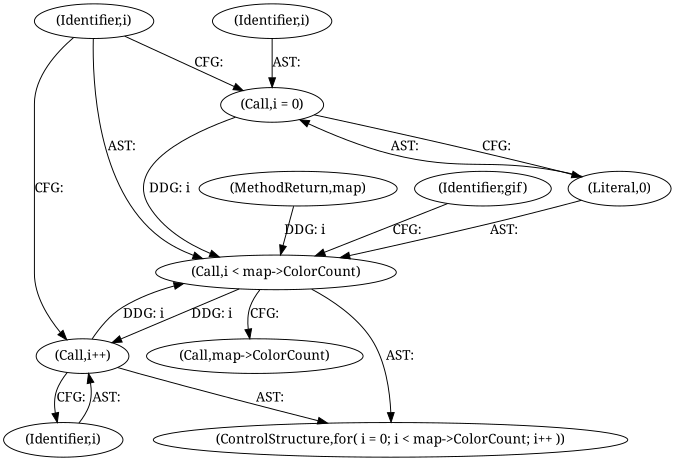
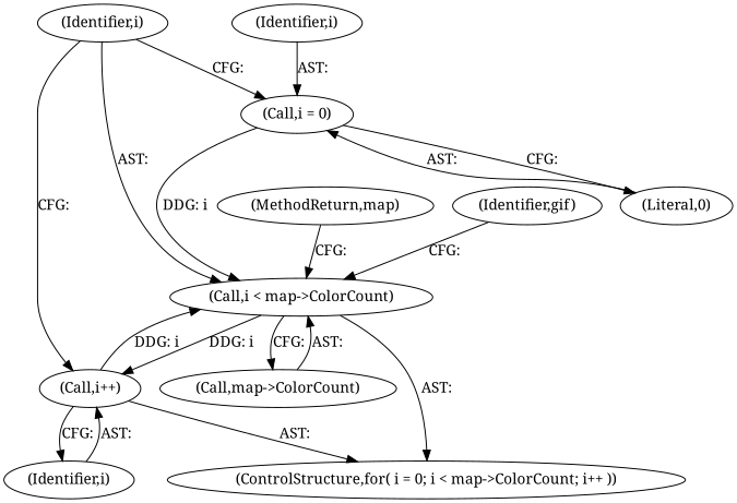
  digraph {
    fontname="Noto Serif"
    node [fontname="Noto Serif"]
    edge [fontname="Noto Serif"]
    n1 [label="(Call,i < map->ColorCount)"]
    n2 [label="(Call,i++)"]
    n3 [label="(Call,map->ColorCount)"]
    n4 [label="(ControlStructure,for( i = 0; i < map->ColorCount; i++ ))"]
    n5 [label="(Identifier,i)"]
    n6 [label="(Call,i = 0)"]
    n7 [label="(Literal,0)"]
    n8 [label="(Identifier,i)"]
    n9 [label="(MethodReturn,map)"]
    n10 [label="(Identifier,gif)"]
    n11 [label="(Identifier,i)"]
    n1 -> n2 [label="DDG: i"]
    n1 -> n3 [label="CFG: "]
    n1 -> n4 [label="AST: "]
    n2 -> n1 [label="DDG: i"]
    n2 -> n4 [label="AST: "]
    n2 -> n5 [label="CFG: "]
-   n7 -> n1 [label="AST: "]
+   n3 -> n1 [label="AST: "]
    n5 -> n2 [label="AST: "]
    n6 -> n1 [label="DDG: i"]
    n6 -> n7 [label="CFG: "]
    n7 -> n6 [label="AST: "]
    n8 -> n6 [label="AST: "]
-   n9 -> n1 [label="DDG: i"]
+   n9 -> n1 [label="CFG: "]
    n10 -> n1 [label="CFG: "]
    n11 -> n1 [label="AST: "]
    n11 -> n2 [label="CFG: "]
    n11 -> n6 [label="CFG: "]
  }
